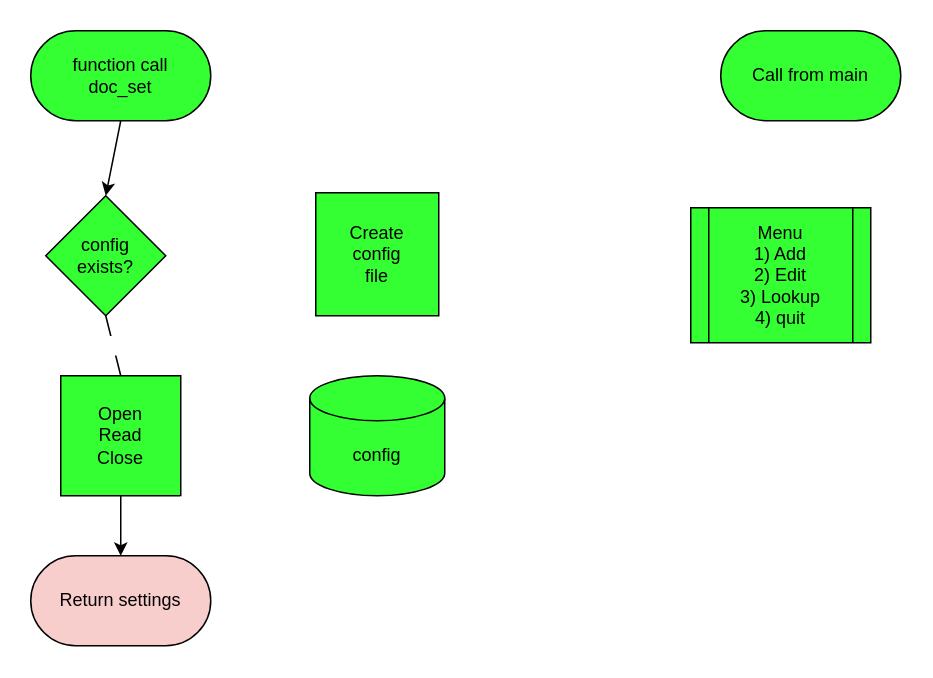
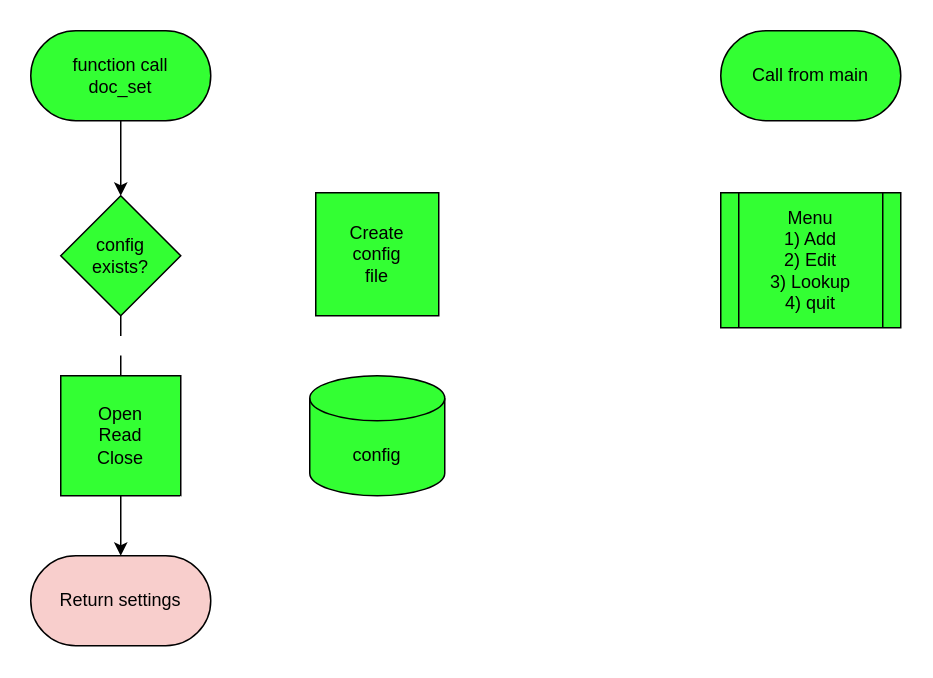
  <mxCell id="0" />
  <mxCell id="1" parent="0" />
  <mxCell id="2" style="edgeStyle=none;html=1;exitX=0.5;exitY=1;exitDx=0;exitDy=0;entryX=0.5;entryY=0;entryDx=0;entryDy=0;fontColor=#000000;" edge="1" parent="1" source="3" target="6"><mxGeometry relative="1" as="geometry" /></mxCell>
  <mxCell id="3" value="function call&lt;br&gt;doc_set" style="rounded=1;whiteSpace=wrap;html=1;fillColor=#33FF33;fontColor=#000000;arcSize=50;" vertex="1" parent="1"><mxGeometry x="20" y="20" width="120" height="60" as="geometry" /></mxCell>
  <mxCell id="4" value="yes" style="edgeStyle=none;html=1;exitX=0.5;exitY=1;exitDx=0;exitDy=0;entryX=0.5;entryY=0;entryDx=0;entryDy=0;fontColor=#FFFFFF;endArrow=none;" edge="1" parent="1" source="6" target="9"><mxGeometry relative="1" as="geometry" /></mxCell>
  <mxCell id="5" value="No" style="edgeStyle=none;html=1;exitX=1;exitY=0.5;exitDx=0;exitDy=0;entryX=0;entryY=0.5;entryDx=0;entryDy=0;fontColor=#FFFFFF;strokeColor=#FFFFFF;" edge="1" parent="1" source="6" target="12"><mxGeometry relative="1" as="geometry" /></mxCell>
- <mxCell id="6" value="config&lt;br&gt;exists?" style="rhombus;whiteSpace=wrap;html=1;fontColor=#000000;fillColor=#33FF33;" vertex="1" parent="1"><mxGeometry x="30" y="130" width="80" height="80" as="geometry" /></mxCell>
+ <mxCell id="6" value="config&lt;br&gt;exists?" style="rhombus;whiteSpace=wrap;html=1;fontColor=#000000;fillColor=#33FF33;" vertex="1" parent="1"><mxGeometry x="40" y="130" width="80" height="80" as="geometry" /></mxCell>
  <mxCell id="7" style="edgeStyle=none;html=1;exitX=0.5;exitY=1;exitDx=0;exitDy=0;entryX=0.5;entryY=0;entryDx=0;entryDy=0;fontColor=#000000;" edge="1" parent="1" source="9" target="10"><mxGeometry relative="1" as="geometry" /></mxCell>
  <mxCell id="8" style="edgeStyle=orthogonalEdgeStyle;html=1;fontColor=#000000;strokeColor=#FFFFFF;" edge="1" parent="1" source="9" target="18"><mxGeometry relative="1" as="geometry" /></mxCell>
  <mxCell id="9" value="Open&lt;br&gt;Read&lt;br&gt;Close" style="whiteSpace=wrap;html=1;aspect=fixed;fontColor=#000000;fillColor=#33FF33;" vertex="1" parent="1"><mxGeometry x="40" y="250" width="80" height="80" as="geometry" /></mxCell>
  <mxCell id="10" value="Return settings" style="rounded=1;whiteSpace=wrap;html=1;fontColor=#000000;fillColor=#f8cecc;arcSize=50;" vertex="1" parent="1"><mxGeometry x="20" y="370" width="120" height="60" as="geometry" /></mxCell>
  <mxCell id="11" style="edgeStyle=orthogonalEdgeStyle;html=1;entryX=0.5;entryY=0;entryDx=0;entryDy=0;entryPerimeter=0;fontColor=#000000;strokeColor=#FFFFFF;" edge="1" parent="1" source="12" target="18"><mxGeometry relative="1" as="geometry" /></mxCell>
  <mxCell id="12" value="Create &lt;br&gt;config&lt;br&gt;file" style="whiteSpace=wrap;html=1;aspect=fixed;fontColor=#000000;fillColor=#33FF33;" vertex="1" parent="1"><mxGeometry x="210" y="128" width="82" height="82" as="geometry" /></mxCell>
  <mxCell id="13" style="edgeStyle=orthogonalEdgeStyle;html=1;fontColor=#000000;strokeColor=#FFFFFF;" edge="1" parent="1" source="14" target="16"><mxGeometry relative="1" as="geometry" /></mxCell>
  <mxCell id="14" value="Call from main" style="rounded=1;whiteSpace=wrap;html=1;fillColor=#33FF33;fontColor=#000000;arcSize=50;" vertex="1" parent="1"><mxGeometry x="480" y="20" width="120" height="60" as="geometry" /></mxCell>
  <mxCell id="15" style="edgeStyle=orthogonalEdgeStyle;html=1;fontColor=#000000;strokeColor=#FFFFFF;entryX=1;entryY=0.5;entryDx=0;entryDy=0;entryPerimeter=0;" edge="1" parent="1" source="16" target="18"><mxGeometry relative="1" as="geometry"><mxPoint x="294" y="292" as="targetPoint" /></mxGeometry></mxCell>
- <mxCell id="16" value="&lt;font color=&quot;#000000&quot;&gt;Menu&lt;br&gt;1) Add&lt;br&gt;2) Edit&lt;br&gt;3) Lookup&lt;br&gt;4) quit&lt;br&gt;&lt;/font&gt;" style="shape=process;whiteSpace=wrap;html=1;backgroundOutline=1;fontColor=#FFFFFF;fillColor=#33FF33;" vertex="1" parent="1"><mxGeometry x="460" y="138" width="120" height="90" as="geometry" /></mxCell>
+ <mxCell id="16" value="&lt;font color=&quot;#000000&quot;&gt;Menu&lt;br&gt;1) Add&lt;br&gt;2) Edit&lt;br&gt;3) Lookup&lt;br&gt;4) quit&lt;br&gt;&lt;/font&gt;" style="shape=process;whiteSpace=wrap;html=1;backgroundOutline=1;fontColor=#FFFFFF;fillColor=#33FF33;" vertex="1" parent="1"><mxGeometry x="480" y="128" width="120" height="90" as="geometry" /></mxCell>
  <mxCell id="17" style="edgeStyle=orthogonalEdgeStyle;html=1;entryX=1;entryY=1;entryDx=0;entryDy=0;fontColor=#000000;strokeColor=#FFFFFF;" edge="1" parent="1" source="18" target="9"><mxGeometry relative="1" as="geometry" /></mxCell>
  <mxCell id="18" value="config" style="shape=cylinder3;whiteSpace=wrap;html=1;boundedLbl=1;backgroundOutline=1;size=15;fontColor=#000000;fillColor=#33FF33;" vertex="1" parent="1"><mxGeometry x="206" y="250" width="90" height="80" as="geometry" /></mxCell>
